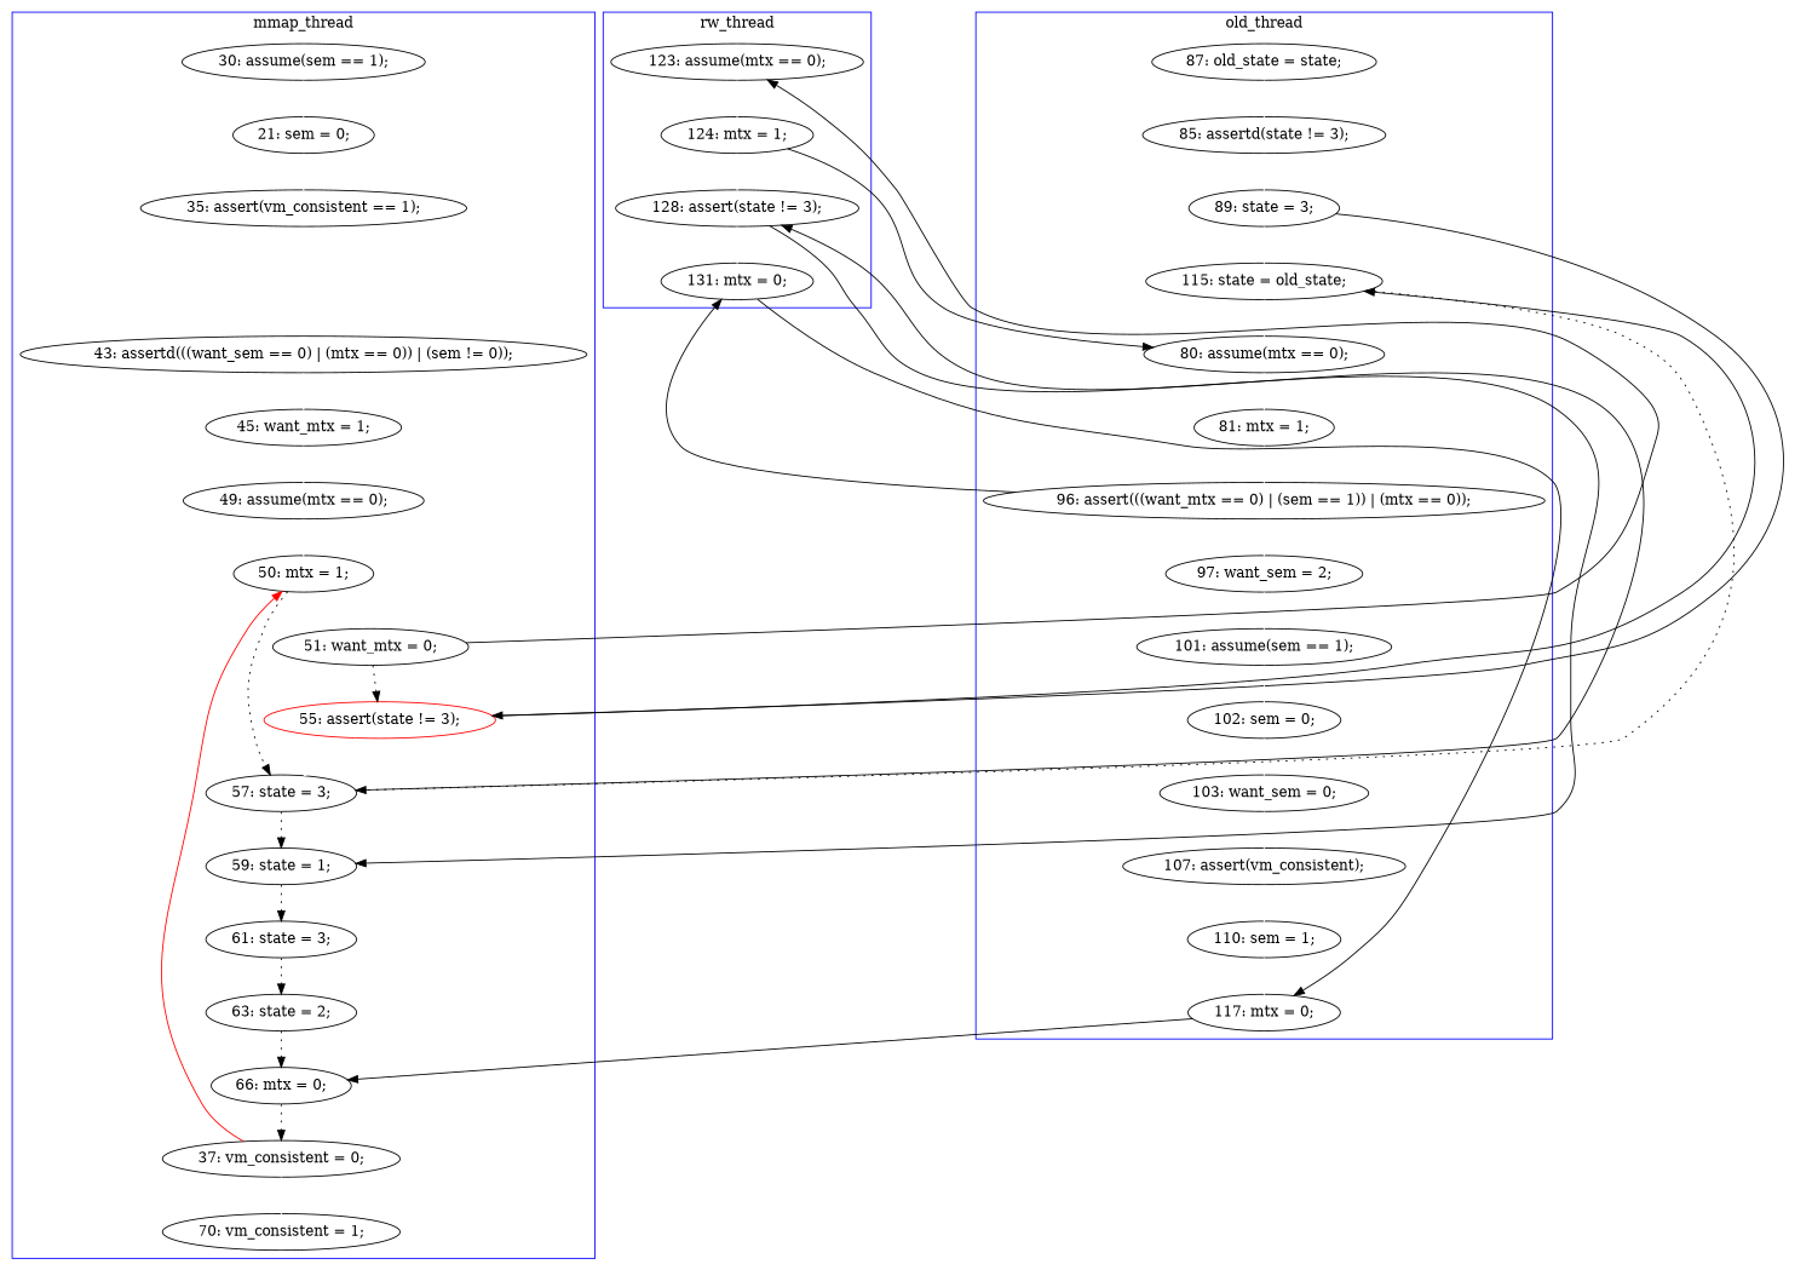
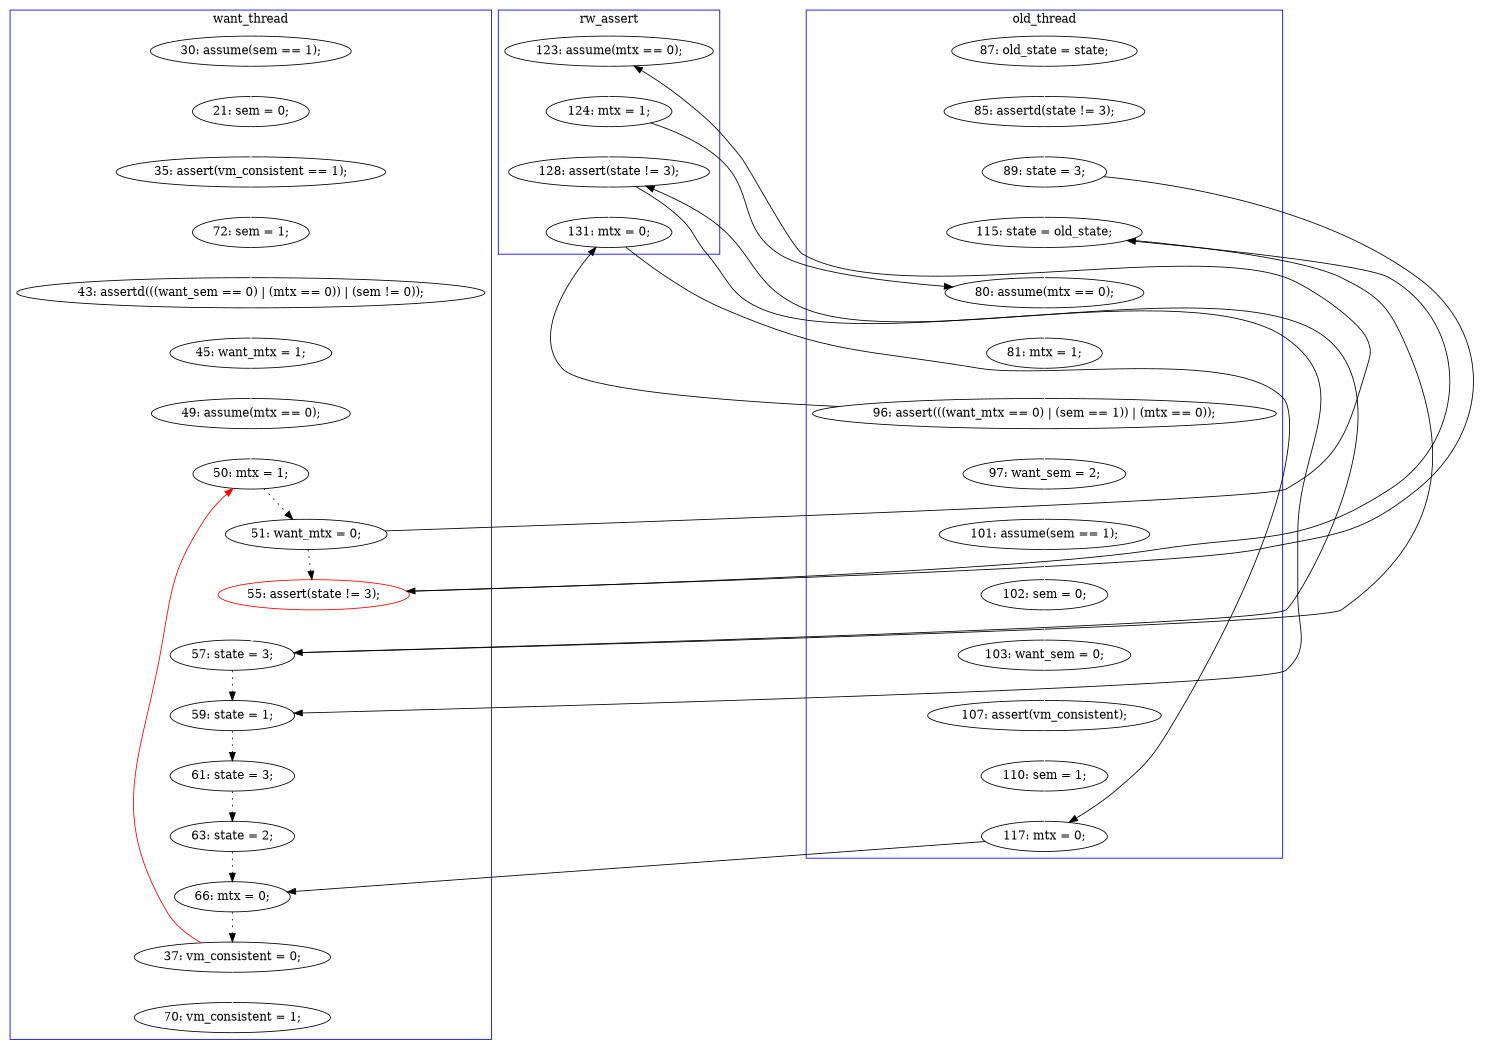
  digraph {
    edge [color=white style=solid]
    n1 [label="115: state = old_state;"]
    n2 [label="107: assert(vm_consistent);"]
    n3 [label="110: sem = 1;"]
    n4 [label="117: mtx = 0;"]
    n5 [label="80: assume(mtx == 0);"]
    n6 [label="85: assertd(state != 3);"]
    n7 [label="89: state = 3;"]
    n8 [label="97: want_sem = 2;"]
    n9 [label="101: assume(sem == 1);"]
    n10 [label="102: sem = 0;"]
    n11 [label="103: want_sem = 0;"]
    n12 [label="81: mtx = 1;"]
    n13 [label="87: old_state = state;"]
    n14 [label="96: assert(((want_mtx == 0) | (sem == 1)) | (mtx == 0));"]
    n15 [label="131: mtx = 0;"]
    n16 [label="124: mtx = 1;"]
    n17 [label="128: assert(state != 3);"]
    n18 [label="123: assume(mtx == 0);"]
    n19 [label="21: sem = 0;"]
    n20 [label="35: assert(vm_consistent == 1);"]
    n21 [color=red label="55: assert(state != 3);"]
    n22 [label="57: state = 3;"]
    n23 [label="59: state = 1;"]
    n24 [label="37: vm_consistent = 0;"]
    n25 [label="70: vm_consistent = 1;"]
    n26 [label="50: mtx = 1;"]
    n27 [label="51: want_mtx = 0;"]
+   n28 [label="72: sem = 1;"]
    n29 [label="43: assertd(((want_sem == 0) | (mtx == 0)) | (sem != 0));"]
    n30 [label="66: mtx = 0;"]
    n31 [label="61: state = 3;"]
    n32 [label="63: state = 2;"]
    n33 [label="49: assume(mtx == 0);"]
    n34 [label="45: want_mtx = 1;"]
    n35 [label="30: assume(sem == 1);"]
    subgraph cluster_1 {
      color=blue
      label=old_thread
      n1
      n2
      n3
      n4
      n5
      n6
      n7
      n8
      n9
      n10
      n11
      n12
      n13
      n14
    }
    subgraph cluster_2 {
      color=blue
-     label=rw_thread
+     label=rw_assert
      n15
      n16
      n17
      n18
    }
    subgraph cluster_3 {
      color=blue
-     label=mmap_thread
+     label=want_thread
      n19
      n20
      n21
      n22
      n23
      n24
      n25
      n26
      n27
+     n28
      n29
      n30
      n31
      n32
      n33
      n34
      n35
    }
    n1 -> n5
-   n1 -> n22 [color=black constraint=false style=dotted]
+   n1 -> n22 [color=black constraint=false]
    n2 -> n3
    n3 -> n4
    n4 -> n30 [color=black constraint=false]
    n5 -> n12
    n6 -> n7
    n7 -> n1
    n7 -> n21 [color=black constraint=false]
    n8 -> n9
    n9 -> n10
    n10 -> n11
    n11 -> n2
    n12 -> n14
    n13 -> n6
    n14 -> n8
    n14 -> n15 [color=black constraint=false]
    n15 -> n4 [color=black constraint=false]
    n16 -> n5 [color=black constraint=false]
    n16 -> n17
    n17 -> n15
    n17 -> n23 [color=black constraint=false]
    n18 -> n16
    n19 -> n20
+   n20 -> n28
    n21 -> n1 [color=black constraint=false]
    n21 -> n22
    n22 -> n17 [color=black constraint=false]
    n22 -> n23 [color=black style=dotted]
    n23 -> n31 [color=black style=dotted]
    n24 -> n25
    n24 -> n26 [color=red constraint=false]
-   n26 -> n22 [color=black style=dotted]
+   n26 -> n27 [color=black style=dotted]
    n27 -> n18 [color=black constraint=false]
    n27 -> n21 [color=black style=dotted]
+   n28 -> n29
    n29 -> n34
    n30 -> n24 [color=black style=dotted]
    n31 -> n32 [color=black style=dotted]
    n32 -> n30 [color=black style=dotted]
    n33 -> n26
    n34 -> n33
    n35 -> n19
  }
